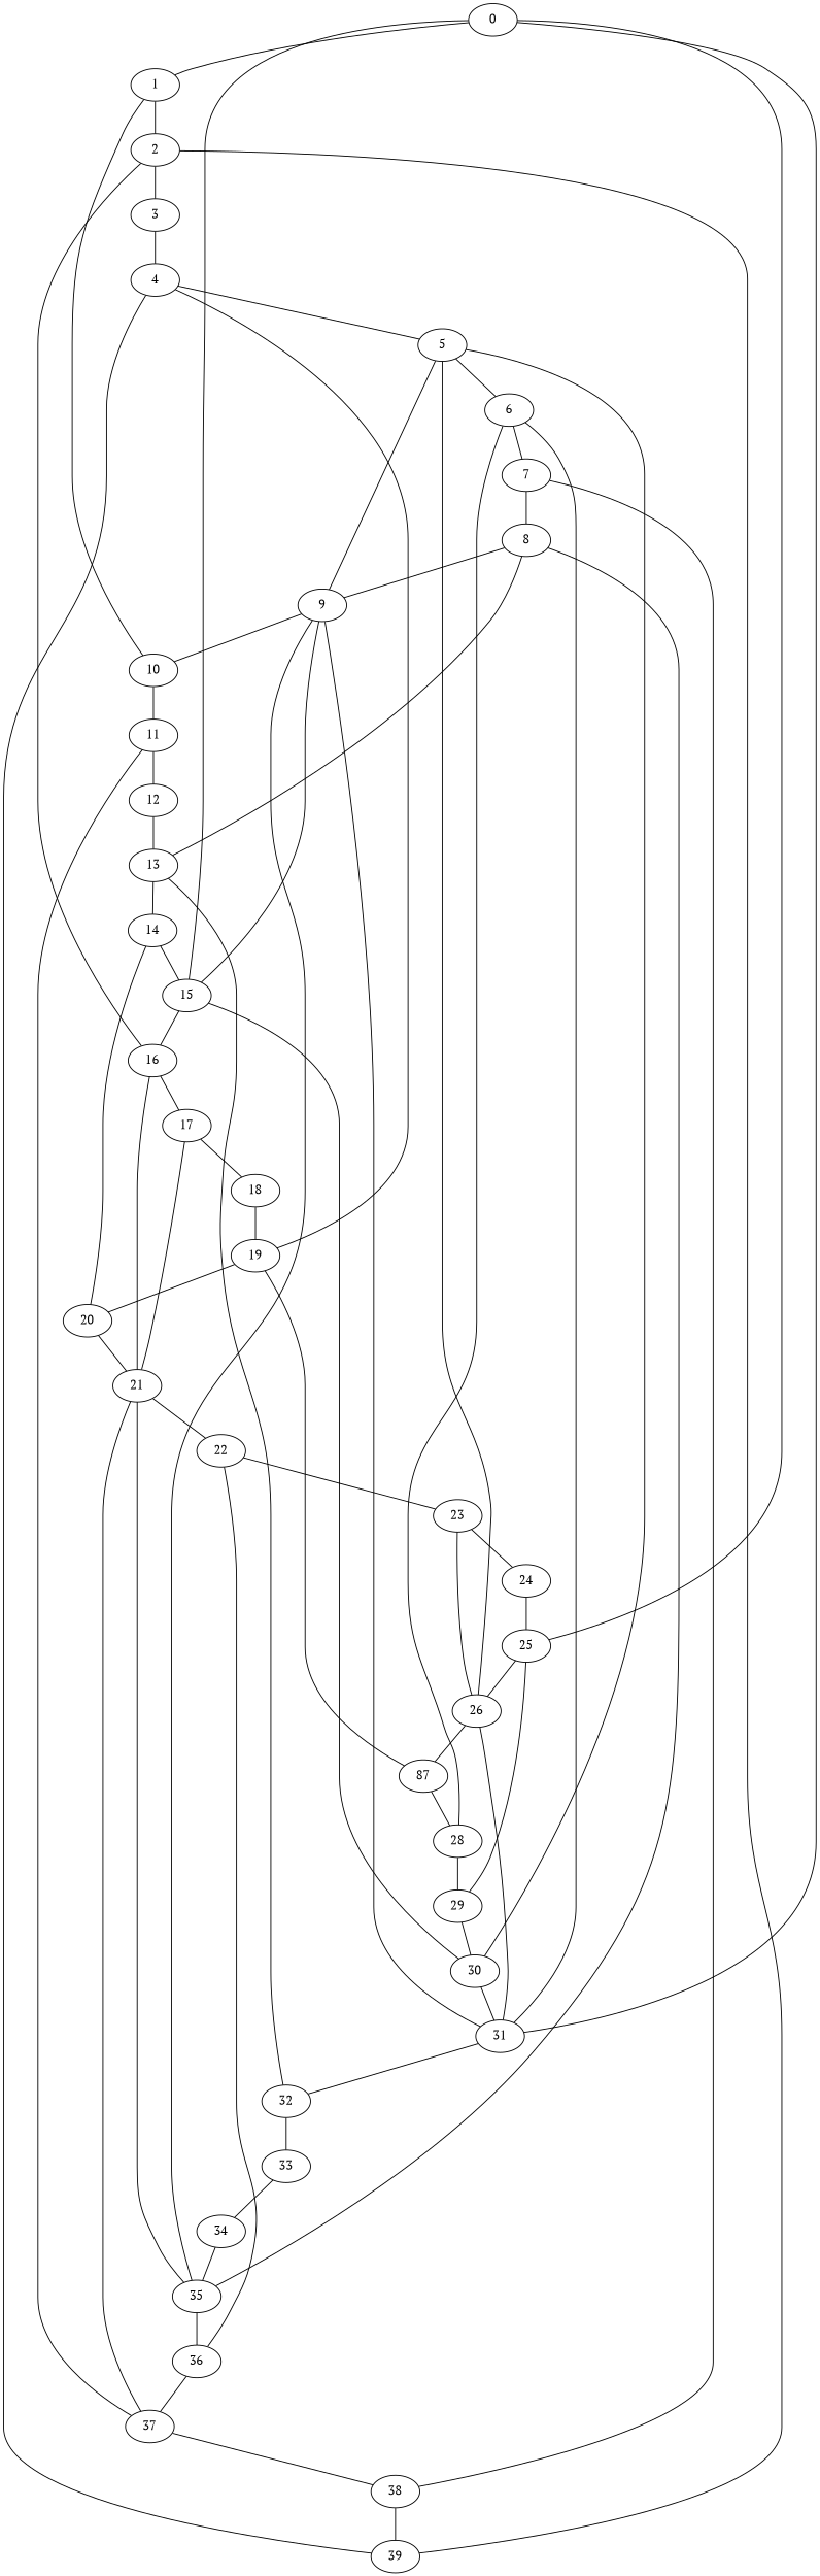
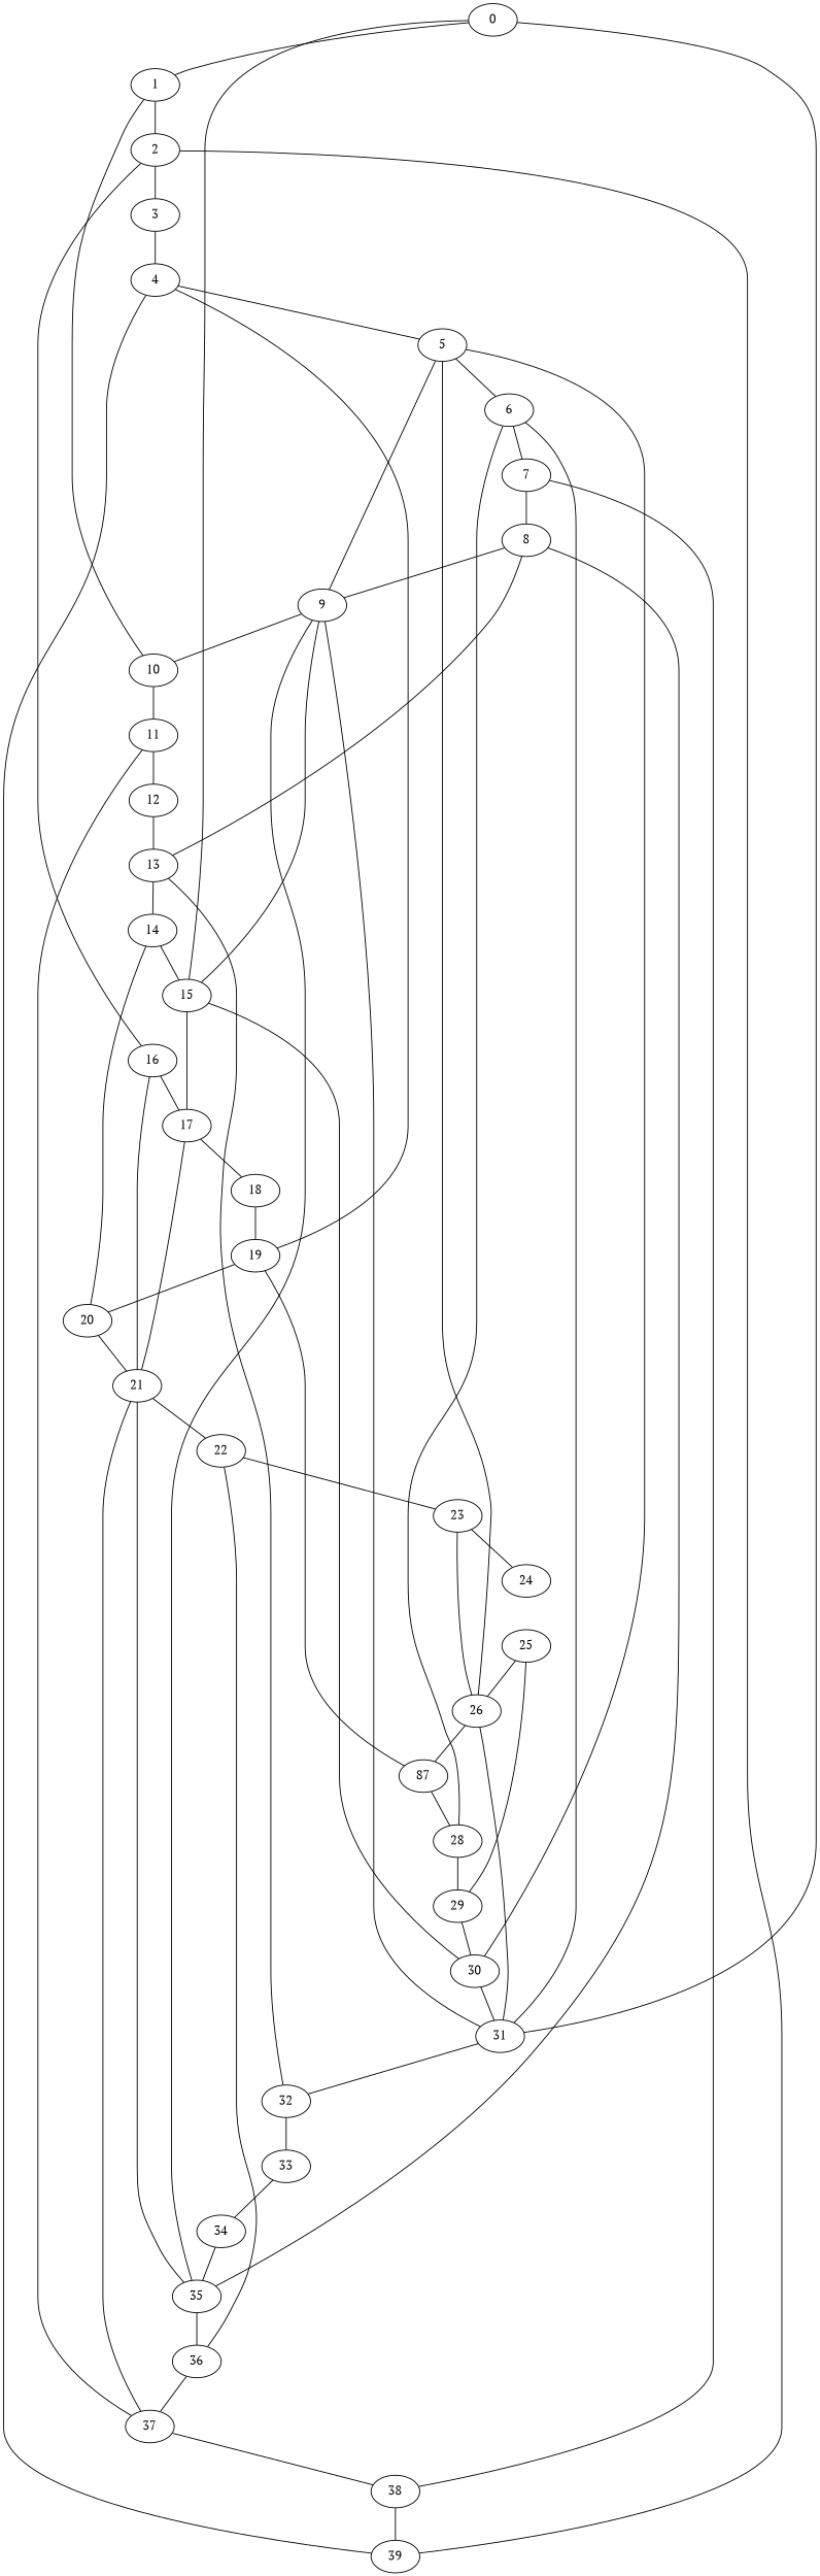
  graph {
    fontname="PT Serif"
    node [fontname="PT Serif"]
    edge [fontname="PT Serif"]
    0
    1
    25
    15
    31
    2
    10
    26
    29
    16
    30
    32
    3
    39
    11
    n16 [label=87]
    17
    21
    33
    4
    12
    37
    5
    19
    18
    35
    22
    6
    9
    20
    38
    7
    28
    8
    36
    13
    14
    34
    23
    24
    0 -- 1
-   0 -- 25
    0 -- 15
    0 -- 31
    1 -- 2
    1 -- 10
    25 -- 26
    25 -- 29
-   15 -- 16
+   15 -- 17
    15 -- 30
    31 -- 32
    2 -- 16
    2 -- 3
    2 -- 39
    10 -- 11
    26 -- 31
    26 -- n16
    29 -- 30
    16 -- 17
    16 -- 21
    30 -- 31
    32 -- 33
    3 -- 4
    11 -- 12
    11 -- 37
    n16 -- 28
    17 -- 21
    17 -- 18
    21 -- 37
    21 -- 35
    21 -- 22
    33 -- 34
    4 -- 39
    4 -- 5
    4 -- 19
    12 -- 13
    37 -- 38
    5 -- 26
    5 -- 30
    5 -- 6
    5 -- 9
    19 -- n16
    19 -- 20
    18 -- 19
    35 -- 36
    22 -- 36
    22 -- 23
    6 -- 31
    6 -- 7
    6 -- 28
    9 -- 15
    9 -- 31
    9 -- 10
    9 -- 35
    20 -- 21
    38 -- 39
    7 -- 38
    7 -- 8
    28 -- 29
    8 -- 35
    8 -- 9
    8 -- 13
    36 -- 37
    13 -- 32
    13 -- 14
    14 -- 15
    14 -- 20
    34 -- 35
    23 -- 26
    23 -- 24
-   24 -- 25
  }
